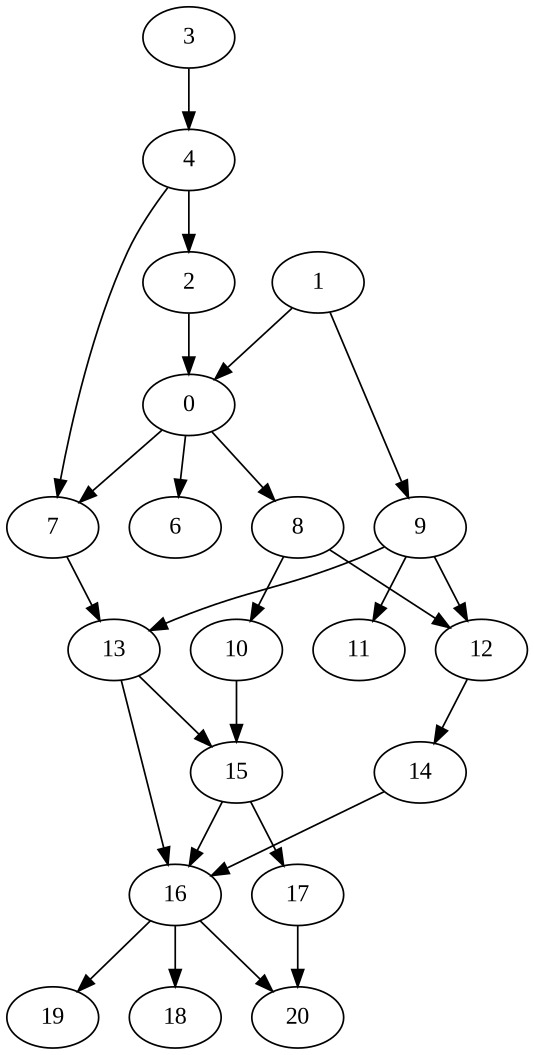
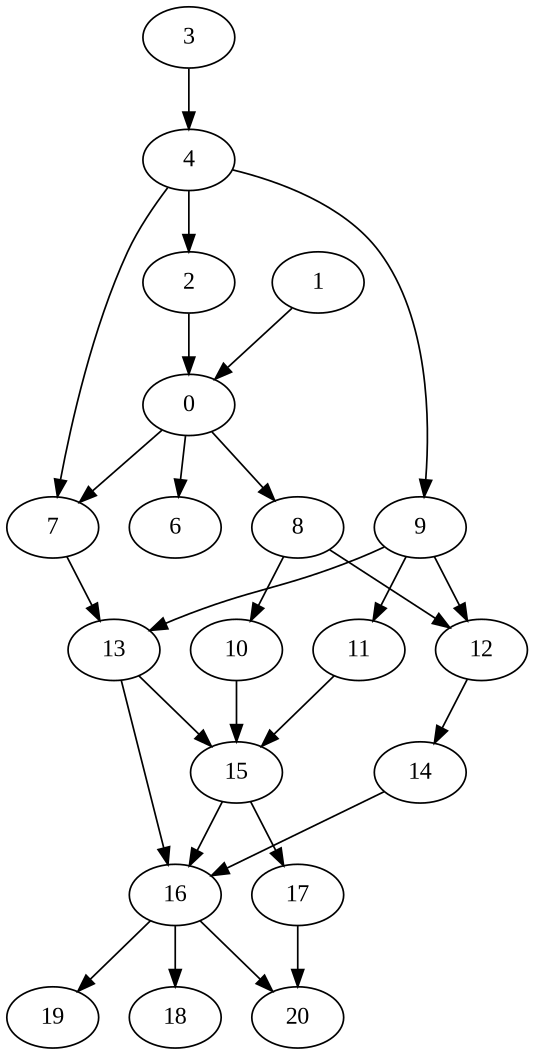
  digraph {
    fontname="Liberation Serif"
    node [alpha=0.01 fontname="Liberation Serif"]
    edge [fontname="Liberation Serif"]
    1 [alpha=0.12 expect_size=49573888]
    n2 [alpha=0.15 expect_size=11991040 label=0]
    7 [expect_size=22113280]
    6 [alpha=0.05 expect_size=38191104]
    8 [alpha=0.05 expect_size=41965568]
    13 [alpha=0.14 expect_size=34364416]
    12 [alpha=0.02 expect_size=31090688]
    10 [alpha=0.10 expect_size=12962816]
    2 [expect_size=38771712]
    4 [alpha=0.08 expect_size=5994496]
    9 [alpha=0.03 expect_size=20590592]
    11 [alpha=0.18 expect_size=49628160]
    3 [expect_size=46217216]
    15 [alpha=0.15 expect_size=7226368]
    16 [alpha=0.04 expect_size=41718784]
    14 [alpha=0.09 expect_size=35855360]
    17 [alpha=0.13 expect_size=6218752]
    18 [alpha=0.16 expect_size=8453120]
    19 [alpha=0.05 expect_size=19376128]
    20 [alpha=0.02 expect_size=25778176]
    1 -> n2
    n2 -> 7
    n2 -> 6
    n2 -> 8
    7 -> 13
    8 -> 12
    8 -> 10
    13 -> 15
    13 -> 16
    12 -> 14
    10 -> 15
    2 -> n2
    4 -> 7
    4 -> 2
-   1 -> 9
+   4 -> 9
    9 -> 13
    9 -> 12
    9 -> 11
+   11 -> 15
    3 -> 4
    15 -> 16
    15 -> 17
    16 -> 18
    16 -> 19
    16 -> 20
    14 -> 16
    17 -> 20
  }
